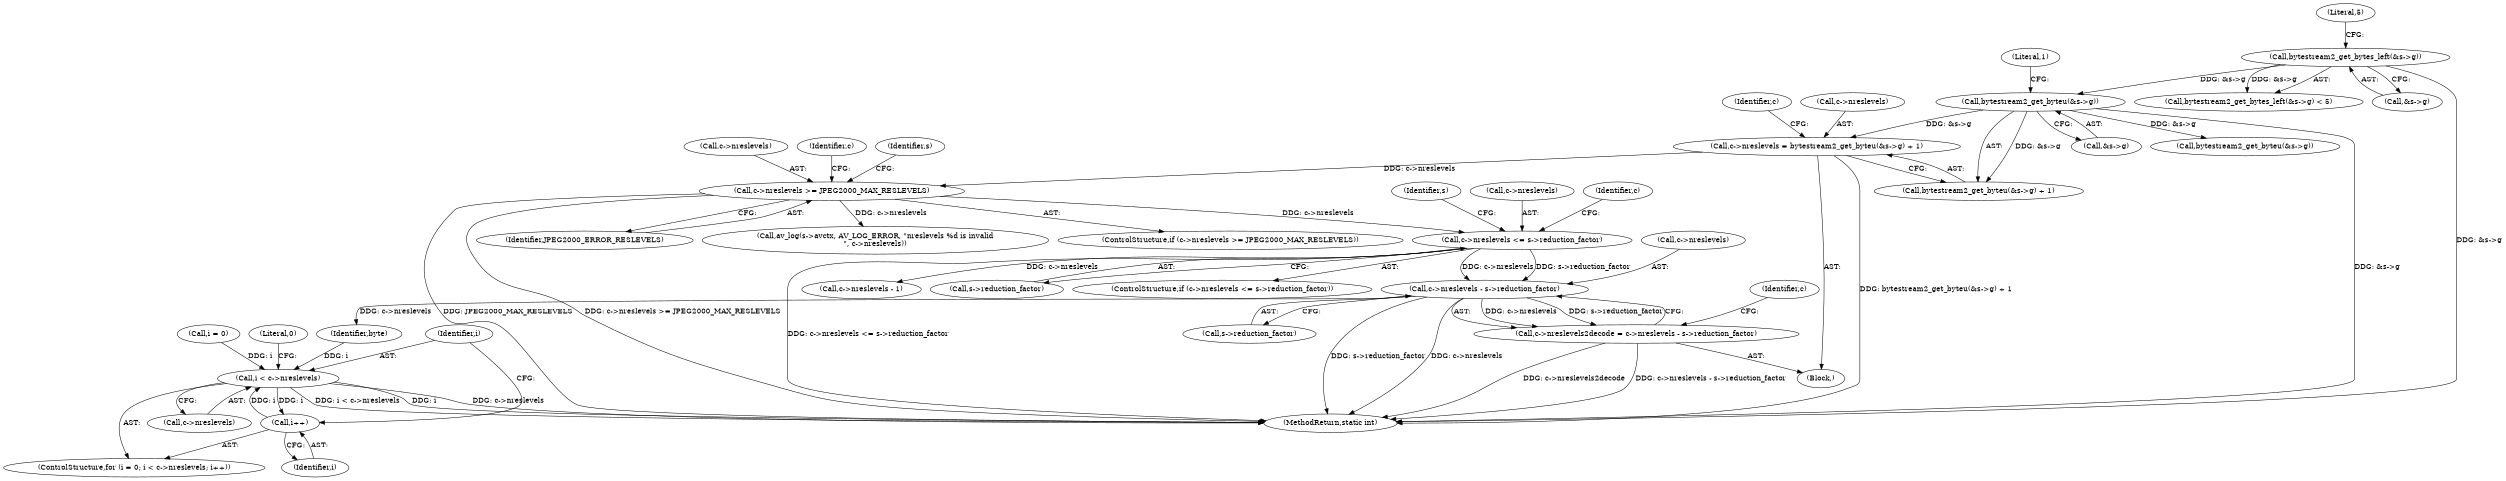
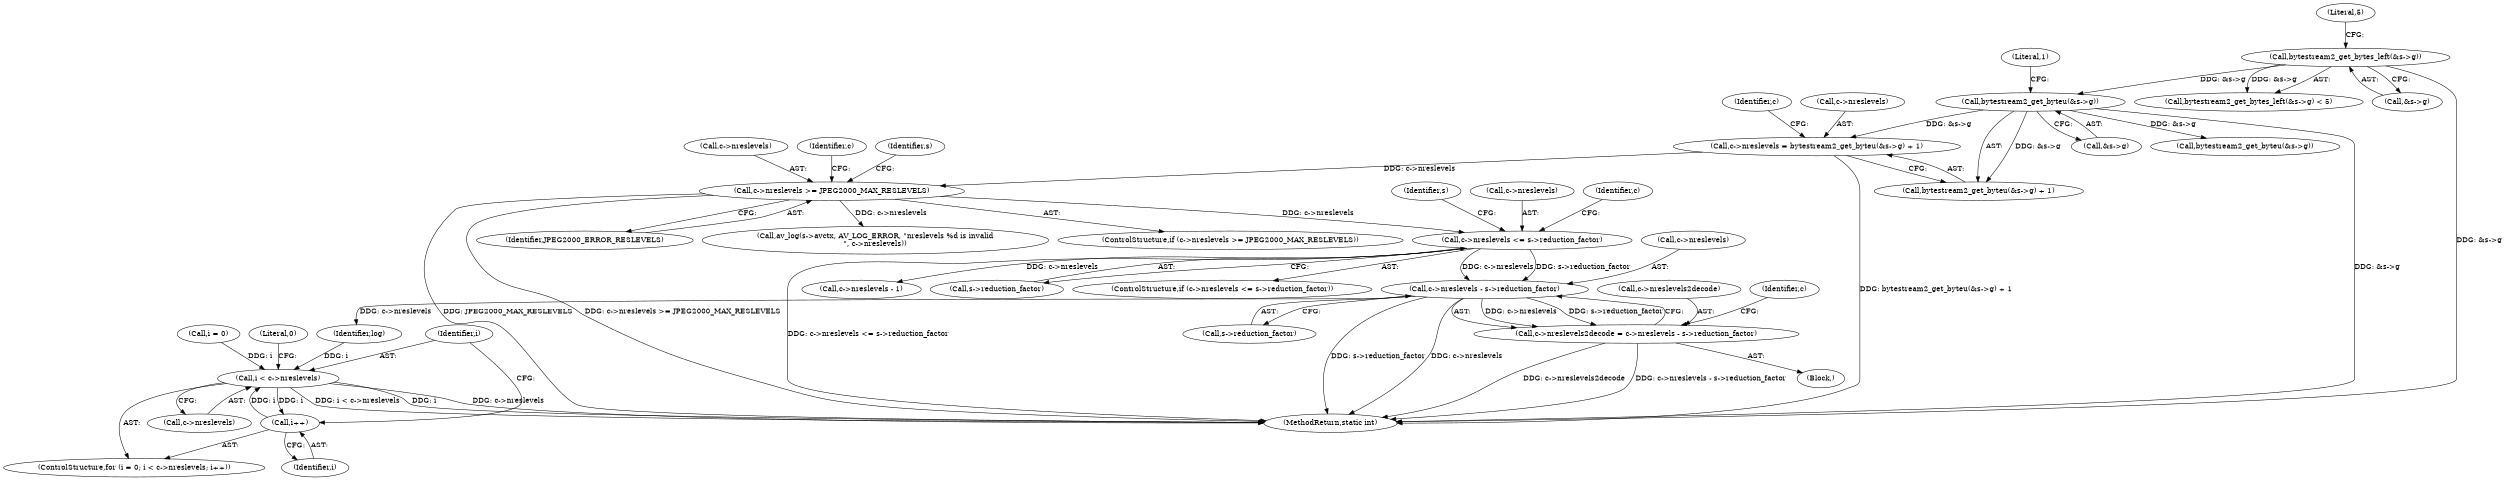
  digraph {
    n1 [label="(Call,c->nreslevels - s->reduction_factor)"]
    n2 [label="(Call,c->nreslevels2decode = c->nreslevels - s->reduction_factor)"]
    n3 [label="(Call,s->reduction_factor)"]
    n4 [label="(MethodReturn,static int)"]
-   n5 [label="(Identifier,byte)"]
+   n5 [label="(Identifier,log)"]
    n6 [label="(Block,)"]
    n7 [label="(Call,i < c->nreslevels)"]
    n8 [label="(Call,i++)"]
    n9 [label="(ControlStructure,for (i = 0; i < c->nreslevels; i++))"]
    n10 [label="(Call,c->nreslevels)"]
    n11 [label="(Call,c->nreslevels <= s->reduction_factor)"]
    n12 [label="(Call,c->nreslevels - 1)"]
    n13 [label="(Call,s->reduction_factor)"]
    n14 [label="(ControlStructure,if (c->nreslevels <= s->reduction_factor))"]
    n15 [label="(Call,c->nreslevels >= JPEG2000_MAX_RESLEVELS)"]
    n16 [label="(ControlStructure,if (c->nreslevels >= JPEG2000_MAX_RESLEVELS))"]
    n17 [label="(Identifier,JPEG2000_ERROR_RESLEVELS)"]
    n18 [label="(Call,av_log(s->avctx, AV_LOG_ERROR, \"nreslevels %d is invalid\n\", c->nreslevels))"]
    n19 [label="(Call,c->nreslevels = bytestream2_get_byteu(&s->g) + 1)"]
    n20 [label="(Call,bytestream2_get_byteu(&s->g) + 1)"]
    n21 [label="(Call,bytestream2_get_byteu(&s->g))"]
    n22 [label="(Call,&s->g)"]
    n23 [label="(Call,bytestream2_get_byteu(&s->g))"]
    n24 [label="(Call,bytestream2_get_bytes_left(&s->g))"]
    n25 [label="(Call,bytestream2_get_bytes_left(&s->g) < 5)"]
    n26 [label="(Call,&s->g)"]
    n27 [label="(Identifier,i)"]
    n28 [label="(Call,c->nreslevels)"]
    n29 [label="(Call,c->nreslevels)"]
    n30 [label="(Identifier,i)"]
    n31 [label="(Identifier,c)"]
+   n32 [label="(Call,c->nreslevels2decode)"]
    n33 [label="(Identifier,s)"]
    n34 [label="(Call,i = 0)"]
    n35 [label="(Literal,5)"]
    n36 [label="(Literal,0)"]
    n37 [label="(Literal,1)"]
    n38 [label="(Identifier,c)"]
    n39 [label="(Call,c->nreslevels)"]
    n40 [label="(Identifier,c)"]
    n41 [label="(Identifier,c)"]
    n42 [label="(Identifier,s)"]
    n43 [label="(Call,c->nreslevels)"]
    n1 -> n2 [label="AST: "]
    n1 -> n2 [label="DDG: c->nreslevels"]
    n1 -> n2 [label="DDG: s->reduction_factor"]
    n1 -> n3 [label="CFG: "]
    n1 -> n4 [label="DDG: s->reduction_factor"]
    n1 -> n4 [label="DDG: c->nreslevels"]
    n1 -> n5 [label="DDG: c->nreslevels"]
    n2 -> n1 [label="CFG: "]
    n2 -> n4 [label="DDG: c->nreslevels2decode"]
    n2 -> n4 [label="DDG: c->nreslevels - s->reduction_factor"]
    n2 -> n6 [label="AST: "]
    n3 -> n1 [label="AST: "]
    n5 -> n7 [label="DDG: i"]
    n7 -> n4 [label="DDG: i < c->nreslevels"]
    n7 -> n4 [label="DDG: i"]
    n7 -> n4 [label="DDG: c->nreslevels"]
    n7 -> n8 [label="DDG: i"]
    n7 -> n9 [label="AST: "]
    n7 -> n10 [label="CFG: "]
    n8 -> n7 [label="DDG: i"]
    n8 -> n9 [label="AST: "]
    n8 -> n27 [label="CFG: "]
    n10 -> n7 [label="AST: "]
    n11 -> n1 [label="DDG: c->nreslevels"]
    n11 -> n1 [label="DDG: s->reduction_factor"]
    n11 -> n4 [label="DDG: c->nreslevels <= s->reduction_factor"]
    n11 -> n12 [label="DDG: c->nreslevels"]
    n11 -> n13 [label="CFG: "]
    n11 -> n14 [label="AST: "]
    n13 -> n11 [label="AST: "]
    n15 -> n4 [label="DDG: JPEG2000_MAX_RESLEVELS"]
    n15 -> n4 [label="DDG: c->nreslevels >= JPEG2000_MAX_RESLEVELS"]
    n15 -> n11 [label="DDG: c->nreslevels"]
    n15 -> n16 [label="AST: "]
    n15 -> n17 [label="CFG: "]
    n15 -> n18 [label="DDG: c->nreslevels"]
    n17 -> n15 [label="AST: "]
    n19 -> n4 [label="DDG: bytestream2_get_byteu(&s->g) + 1"]
-   n19 -> n6 [label="AST: "]
    n19 -> n15 [label="DDG: c->nreslevels"]
    n19 -> n20 [label="CFG: "]
    n20 -> n19 [label="AST: "]
    n21 -> n4 [label="DDG: &s->g"]
    n21 -> n19 [label="DDG: &s->g"]
    n21 -> n20 [label="AST: "]
    n21 -> n20 [label="DDG: &s->g"]
    n21 -> n22 [label="CFG: "]
    n21 -> n23 [label="DDG: &s->g"]
    n22 -> n21 [label="AST: "]
    n24 -> n4 [label="DDG: &s->g"]
    n24 -> n21 [label="DDG: &s->g"]
    n24 -> n25 [label="AST: "]
    n24 -> n25 [label="DDG: &s->g"]
    n24 -> n26 [label="CFG: "]
    n26 -> n24 [label="AST: "]
    n27 -> n8 [label="AST: "]
    n28 -> n15 [label="AST: "]
    n29 -> n19 [label="AST: "]
    n30 -> n7 [label="AST: "]
    n30 -> n8 [label="CFG: "]
    n31 -> n15 [label="CFG: "]
+   n32 -> n2 [label="AST: "]
    n33 -> n15 [label="CFG: "]
    n34 -> n7 [label="DDG: i"]
    n35 -> n24 [label="CFG: "]
    n36 -> n7 [label="CFG: "]
    n37 -> n21 [label="CFG: "]
    n38 -> n2 [label="CFG: "]
    n39 -> n11 [label="AST: "]
    n40 -> n11 [label="CFG: "]
    n41 -> n19 [label="CFG: "]
    n42 -> n11 [label="CFG: "]
    n43 -> n1 [label="AST: "]
  }
